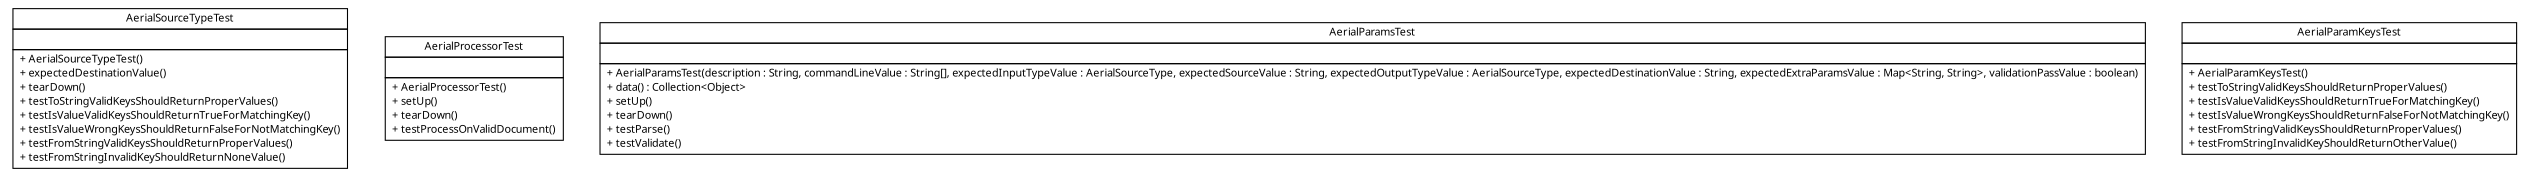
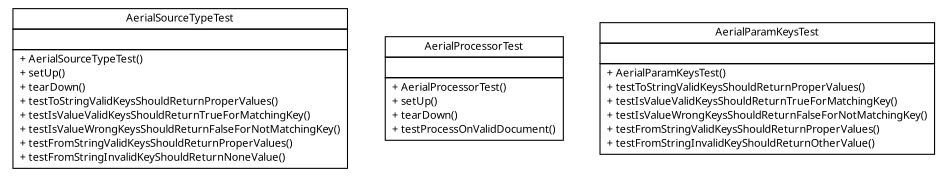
  digraph {
    nodesep=0.25
    ranksep=0.5
    fontname="Noto Sans"
    node [fontcolor=black fontname="Noto Sans" fontsize=10.0 shape=plaintext]
-   n1 [label=<<table title="com.github.mkolisnyk.aerial.core.AerialSourceTypeTest" border="0" cellborder="1" cellspacing="0" cellpadding="2" port="p" href="./AerialSourceTypeTest.html"> 		<tr><td><table border="0" cellspacing="0" cellpadding="1"> <tr><td align="center" balign="center"> AerialSourceTypeTest </td></tr> 		</table></td></tr> 		<tr><td><table border="0" cellspacing="0" cellpadding="1"> <tr><td align="left" balign="left">  </td></tr> 		</table></td></tr> 		<tr><td><table border="0" cellspacing="0" cellpadding="1"> <tr><td align="left" balign="left"> + AerialSourceTypeTest() </td></tr> <tr><td align="left" balign="left"> + expectedDestinationValue() </td></tr> <tr><td align="left" balign="left"> + tearDown() </td></tr> <tr><td align="left" balign="left"> + testToStringValidKeysShouldReturnProperValues() </td></tr> <tr><td align="left" balign="left"> + testIsValueValidKeysShouldReturnTrueForMatchingKey() </td></tr> <tr><td align="left" balign="left"> + testIsValueWrongKeysShouldReturnFalseForNotMatchingKey() </td></tr> <tr><td align="left" balign="left"> + testFromStringValidKeysShouldReturnProperValues() </td></tr> <tr><td align="left" balign="left"> + testFromStringInvalidKeyShouldReturnNoneValue() </td></tr> 		</table></td></tr> 		</table>>]
+   n1 [label=<<table title="com.github.mkolisnyk.aerial.core.AerialSourceTypeTest" border="0" cellborder="1" cellspacing="0" cellpadding="2" port="p" href="./AerialSourceTypeTest.html"> 		<tr><td><table border="0" cellspacing="0" cellpadding="1"> <tr><td align="center" balign="center"> AerialSourceTypeTest </td></tr> 		</table></td></tr> 		<tr><td><table border="0" cellspacing="0" cellpadding="1"> <tr><td align="left" balign="left">  </td></tr> 		</table></td></tr> 		<tr><td><table border="0" cellspacing="0" cellpadding="1"> <tr><td align="left" balign="left"> + AerialSourceTypeTest() </td></tr> <tr><td align="left" balign="left"> + setUp() </td></tr> <tr><td align="left" balign="left"> + tearDown() </td></tr> <tr><td align="left" balign="left"> + testToStringValidKeysShouldReturnProperValues() </td></tr> <tr><td align="left" balign="left"> + testIsValueValidKeysShouldReturnTrueForMatchingKey() </td></tr> <tr><td align="left" balign="left"> + testIsValueWrongKeysShouldReturnFalseForNotMatchingKey() </td></tr> <tr><td align="left" balign="left"> + testFromStringValidKeysShouldReturnProperValues() </td></tr> <tr><td align="left" balign="left"> + testFromStringInvalidKeyShouldReturnNoneValue() </td></tr> 		</table></td></tr> 		</table>>]
    n2 [label=<<table title="com.github.mkolisnyk.aerial.core.AerialProcessorTest" border="0" cellborder="1" cellspacing="0" cellpadding="2" port="p" href="./AerialProcessorTest.html"> 		<tr><td><table border="0" cellspacing="0" cellpadding="1"> <tr><td align="center" balign="center"> AerialProcessorTest </td></tr> 		</table></td></tr> 		<tr><td><table border="0" cellspacing="0" cellpadding="1"> <tr><td align="left" balign="left">  </td></tr> 		</table></td></tr> 		<tr><td><table border="0" cellspacing="0" cellpadding="1"> <tr><td align="left" balign="left"> + AerialProcessorTest() </td></tr> <tr><td align="left" balign="left"> + setUp() </td></tr> <tr><td align="left" balign="left"> + tearDown() </td></tr> <tr><td align="left" balign="left"> + testProcessOnValidDocument() </td></tr> 		</table></td></tr> 		</table>>]
-   n3 [label=<<table title="com.github.mkolisnyk.aerial.core.AerialParamsTest" border="0" cellborder="1" cellspacing="0" cellpadding="2" port="p" href="./AerialParamsTest.html"> 		<tr><td><table border="0" cellspacing="0" cellpadding="1"> <tr><td align="center" balign="center"> AerialParamsTest </td></tr> 		</table></td></tr> 		<tr><td><table border="0" cellspacing="0" cellpadding="1"> <tr><td align="left" balign="left">  </td></tr> 		</table></td></tr> 		<tr><td><table border="0" cellspacing="0" cellpadding="1"> <tr><td align="left" balign="left"> + AerialParamsTest(description : String, commandLineValue : String[], expectedInputTypeValue : AerialSourceType, expectedSourceValue : String, expectedOutputTypeValue : AerialSourceType, expectedDestinationValue : String, expectedExtraParamsValue : Map&lt;String, String&gt;, validationPassValue : boolean) </td></tr> <tr><td align="left" balign="left"> + data() : Collection&lt;Object&gt; </td></tr> <tr><td align="left" balign="left"> + setUp() </td></tr> <tr><td align="left" balign="left"> + tearDown() </td></tr> <tr><td align="left" balign="left"> + testParse() </td></tr> <tr><td align="left" balign="left"> + testValidate() </td></tr> 		</table></td></tr> 		</table>>]
    n4 [label=<<table title="com.github.mkolisnyk.aerial.core.AerialParamKeysTest" border="0" cellborder="1" cellspacing="0" cellpadding="2" port="p" href="./AerialParamKeysTest.html"> 		<tr><td><table border="0" cellspacing="0" cellpadding="1"> <tr><td align="center" balign="center"> AerialParamKeysTest </td></tr> 		</table></td></tr> 		<tr><td><table border="0" cellspacing="0" cellpadding="1"> <tr><td align="left" balign="left">  </td></tr> 		</table></td></tr> 		<tr><td><table border="0" cellspacing="0" cellpadding="1"> <tr><td align="left" balign="left"> + AerialParamKeysTest() </td></tr> <tr><td align="left" balign="left"> + testToStringValidKeysShouldReturnProperValues() </td></tr> <tr><td align="left" balign="left"> + testIsValueValidKeysShouldReturnTrueForMatchingKey() </td></tr> <tr><td align="left" balign="left"> + testIsValueWrongKeysShouldReturnFalseForNotMatchingKey() </td></tr> <tr><td align="left" balign="left"> + testFromStringValidKeysShouldReturnProperValues() </td></tr> <tr><td align="left" balign="left"> + testFromStringInvalidKeyShouldReturnOtherValue() </td></tr> 		</table></td></tr> 		</table>>]
  }
